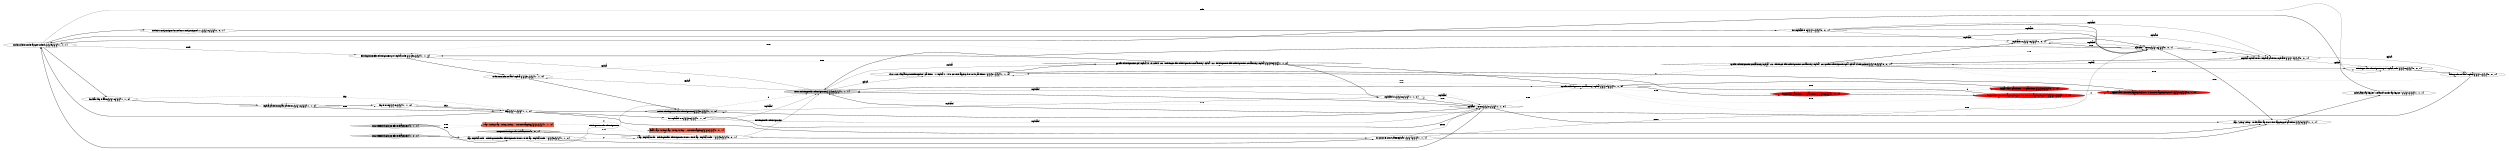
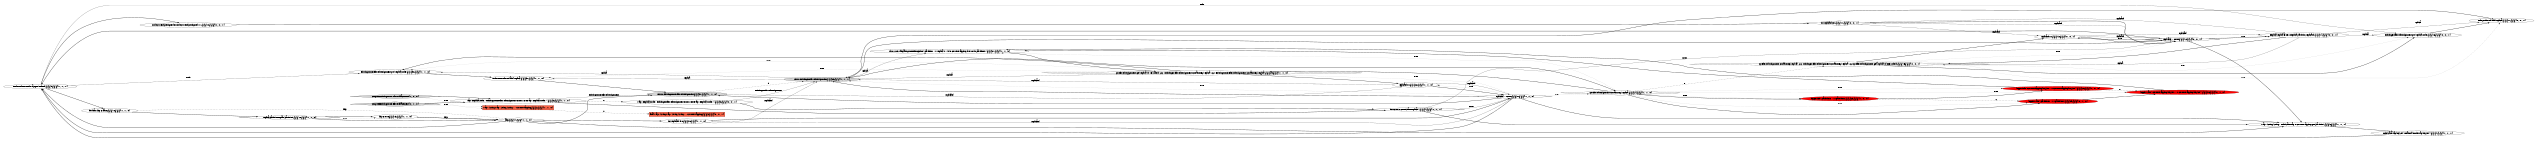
  digraph {
    rankdir=LR
    node [fillcolor=white shape=ellipse style=filled]
    edge [style=bold]
    n1 [label="Node node = _nodeMap.get(nodeId)@@@9@@@['1', '1', '1']"]
    n2 [label="existingNonPreferredAssignment.put(replica,node)@@@30@@@['1', '1', '0']"]
    n3 [label="node.currentlyAssigned = node.currentlyAssigned + 1@@@10@@@['0', '0', '1']"]
    n4 [label="existingPreferredAssignment.put(replica,node)@@@16@@@['0', '0', '1']"]
    n5 [label="boolean skip = false@@@10@@@['1', '1', '0']"]
    n6 [label="node.nonPreferred.add(replica)@@@31@@@['1', '1', '0']"]
    n7 [label="int replicaId = 0@@@11@@@['0', '0', '1']" shape=diamond]
    n8 [label="node.preferred.add(replica)@@@17@@@['0', '0', '1']"]
    n9 [label="skip@@@17@@@['1', '1', '0']" shape=diamond]
    n10 [label="replica.partition.equals(partition)@@@12@@@['1', '1', '0']" shape=diamond]
    n11 [label="nodeStateMap.keySet().retainAll(_nodeMap.keySet())@@@7@@@['1', '1', '1']"]
    n12 [label="_preferredAssignment.containsKey(replica) && !existingPreferredAssignment.containsKey(replica) && _preferredAssignment.get(replica).id == node.id@@@15@@@['0', '0', '1']" shape=diamond]
    n13 [label="replicaId++@@@13@@@['0', '0', '1']"]
    n14 [fillcolor=lightgray label="return existingPreferredAssignment@@@23@@@['1', '1', '1']"]
    n15 [label="replicaId < count@@@12@@@['0', '0', '1']" shape=diamond]
    n16 [label="Replica replica = new Replica(partition,replicaId)@@@14@@@['0', '0', '1']"]
    n17 [label="replicaId < count@@@21@@@['1', '1', '0']" shape=diamond]
    n18 [label="_preferredAssignment.get(replica).id != node.id && !_existingPreferredAssignment.containsKey(replica) && !existingNonPreferredAssignment.containsKey(replica)@@@29@@@['1', '1', '0']" shape=diamond]
    n19 [fillcolor=lightgray label="return existingNonPreferredAssignment@@@37@@@['1', '1', '0']"]
    n20 [label="!_preferredAssignment.containsKey(replica)@@@24@@@['1', '1', '0']" shape=diamond]
    n21 [label="replicaId++@@@22@@@['1', '1', '0']"]
    n22 [label="Map<String,String> nodeStateMap = currentMapping.get(partition)@@@6@@@['1', '1', '1']"]
    n23 [label="throw new IllegalArgumentException(\"partition: \" + replica + \" is in currentMapping but not in partitions\")@@@27@@@['1', '1', '0']"]
    n24 [fillcolor=red label="logger.info(\"currentMapping.keySet: \" + currentMapping.keySet())@@@26@@@['1', '0', '0']"]
    n25 [fillcolor=red label="logger.warn(\"currentMapping.keySet: \" + currentMapping.keySet())@@@26@@@['0', '1', '0']"]
    n26 [fillcolor=red label="logger.warn(\"partitions: \" + _partitions)@@@25@@@['0', '1', '0']"]
    n27 [fillcolor=red label="logger.info(\"partitions: \" + _partitions)@@@25@@@['1', '0', '0']"]
    n28 [fillcolor=tomato label="final Map<String,Map<String,String>> currentMapping@@@2@@@['0', '0', '1']" shape=box]
-   n29 [label="int count = countStateReplicas()@@@4@@@['1', '1', '1']"]
+   n29 [label="int count = countStateReplicas()@@@4@@@['1', '1', '1']" shape=diamond]
    n30 [label="int replicaId = 0@@@20@@@['1', '1', '0']"]
    n31 [label="skip = true@@@13@@@['1', '1', '0']"]
    n32 [fillcolor=lightgray label="computeExistingNonPreferredPlacement['1', '0', '0']" shape=diamond]
    n33 [label="Map<Replica,Node> existingNonPreferredAssignment = new TreeMap<Replica,Node>()@@@3@@@['1', '1', '0']"]
    n34 [fillcolor=tomato label="Map<String,Map<String,String>> currentMapping@@@2@@@['1', '1', '0']" shape=box]
    n35 [label="Map<Replica,Node> existingPreferredAssignment = new TreeMap<Replica,Node>()@@@3@@@['0', '0', '1']"]
    n36 [fillcolor=lightgray label="computeExistingNonPreferredPlacement['0', '1', '0']" shape=diamond]
-   n37 [fillcolor=lightgray label="computeExistingPreferredPlacement['0', '0', '1']" shape=diamond]
    n1 -> n2 [label="node" style=solid]
    n1 -> n3
    n1 -> n4 [label="node" style=solid]
    n1 -> n5
    n2 -> n6
    n3 -> n7
    n4 -> n8
    n5 -> n9 [label=skip style=dashed]
    n5 -> n10
    n6 -> n19
    n7 -> n13 [label=replicaId style=solid]
    n7 -> n15
    n7 -> n15 [label=replicaId style=solid]
    n7 -> n16 [label=replicaId style=solid]
    n8 -> n14
    n9 -> n1
    n9 -> n19
    n9 -> n22
    n9 -> n30
    n10 -> n9
    n10 -> n31
    n10 -> n31 [label=true style=dotted]
    n11 -> n1
    n12 -> n4 [label=true style=dotted]
    n12 -> n4
    n12 -> n8 [label=true style=dotted]
    n12 -> n13
    n13 -> n15
    n13 -> n15 [label=replicaId style=solid]
    n13 -> n16 [label=replicaId style=solid]
    n14 -> n2 [label=replica style=solid]
    n14 -> n6 [label=replica style=solid]
    n14 -> n18 [label=replica style=solid]
    n14 -> n20
    n14 -> n23 [label=replica style=solid]
    n15 -> n1
    n15 -> n12 [label=true style=dotted]
    n15 -> n13 [label=true]
    n15 -> n14
    n15 -> n16
    n15 -> n16 [label=true style=dotted]
    n15 -> n22
    n16 -> n4 [label=replica style=solid]
    n16 -> n8 [label=replica style=solid]
    n16 -> n12 [label=replica style=solid]
    n16 -> n12
    n17 -> n1
    n17 -> n14 [label=true style=dotted]
    n17 -> n14
    n17 -> n18 [label=true style=dotted]
    n17 -> n19
    n17 -> n20 [label=true style=dotted]
    n17 -> n21 [label=true style=dotted]
    n17 -> n22
    n18 -> n2
    n18 -> n2 [label=true style=dotted]
    n18 -> n6 [label=true style=dotted]
    n18 -> n21
    n19 -> n14 [label=0 style=dashed]
    n19 -> n21 [label=replicaId style=solid]
    n20 -> n12 [label=0 style=dashed]
    n20 -> n18
    n20 -> n23 [label=true style=dotted]
    n20 -> n24 [label=true style=dotted]
    n20 -> n25 [label=true style=dotted]
    n20 -> n26 [label=true style=dotted]
    n20 -> n26
    n20 -> n27 [label=true style=dotted]
    n20 -> n27
    n21 -> n14 [label=replicaId style=solid]
    n21 -> n17 [label=replicaId style=solid]
    n21 -> n17
    n22 -> n11
    n23 -> n18
    n24 -> n23
    n24 -> n25 [label=0 style=dashed]
    n25 -> n23
    n26 -> n25
    n27 -> n24
    n27 -> n26 [label=0 style=dashed]
    n29 -> n15 [label=count style=solid]
    n29 -> n17 [label=count style=solid]
    n29 -> n22
    n30 -> n14 [label=replicaId style=solid]
    n30 -> n17
    n30 -> n17 [label=replicaId style=solid]
    n31 -> n9
    n31 -> n9 [label=skip style=solid]
    n32 -> n33
    n32 -> n34 [label=true style=dotted]
    n33 -> n19 [label=existingNonPreferredAssignment style=solid]
    n33 -> n29
    n33 -> n35 [label=0 style=dashed]
    n34 -> n28 [label=0 style=dashed]
    n35 -> n14 [label=existingPreferredAssignment style=solid]
    n35 -> n29
    n36 -> n33
    n36 -> n34 [label=true style=dotted]
-   n37 -> n28 [label=true style=dotted]
-   n37 -> n35
  }
